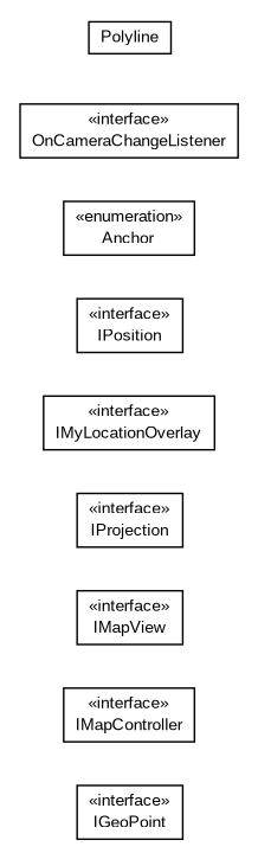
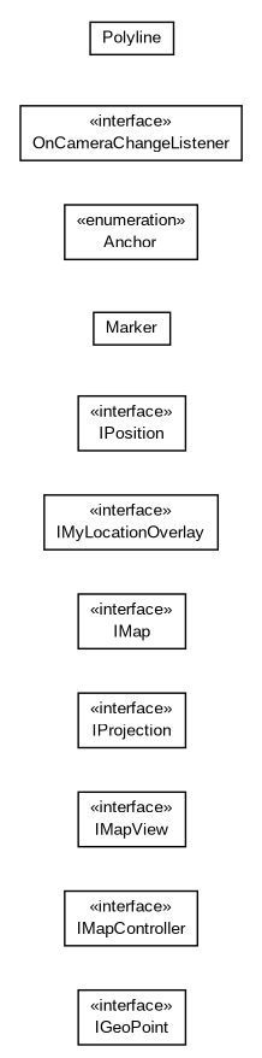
  digraph {
    nodesep=0.25
    ranksep=0.5
    rankdir=LR
    node [fontcolor=black fontname=arial fontsize=10.0 shape=plaintext]
    n1 [label=<<table title="org.osmdroid.api.IGeoPoint" border="0" cellborder="1" cellspacing="0" cellpadding="2" port="p" href="./IGeoPoint.html"> 		<tr><td><table border="0" cellspacing="0" cellpadding="1"> <tr><td align="center" balign="center"> &#171;interface&#187; </td></tr> <tr><td align="center" balign="center"> IGeoPoint </td></tr> 		</table></td></tr> 		</table>>]
    n2 [label=<<table title="org.osmdroid.api.IMapController" border="0" cellborder="1" cellspacing="0" cellpadding="2" port="p" href="./IMapController.html"> 		<tr><td><table border="0" cellspacing="0" cellpadding="1"> <tr><td align="center" balign="center"> &#171;interface&#187; </td></tr> <tr><td align="center" balign="center"> IMapController </td></tr> 		</table></td></tr> 		</table>>]
    n3 [label=<<table title="org.osmdroid.api.IMapView" border="0" cellborder="1" cellspacing="0" cellpadding="2" port="p" href="./IMapView.html"> 		<tr><td><table border="0" cellspacing="0" cellpadding="1"> <tr><td align="center" balign="center"> &#171;interface&#187; </td></tr> <tr><td align="center" balign="center"> IMapView </td></tr> 		</table></td></tr> 		</table>>]
    n4 [label=<<table title="org.osmdroid.api.IProjection" border="0" cellborder="1" cellspacing="0" cellpadding="2" port="p" href="./IProjection.html"> 		<tr><td><table border="0" cellspacing="0" cellpadding="1"> <tr><td align="center" balign="center"> &#171;interface&#187; </td></tr> <tr><td align="center" balign="center"> IProjection </td></tr> 		</table></td></tr> 		</table>>]
+   n5 [label=<<table title="org.osmdroid.api.IMap" border="0" cellborder="1" cellspacing="0" cellpadding="2" port="p" href="./IMap.html"> 		<tr><td><table border="0" cellspacing="0" cellpadding="1"> <tr><td align="center" balign="center"> &#171;interface&#187; </td></tr> <tr><td align="center" balign="center"> IMap </td></tr> 		</table></td></tr> 		</table>>]
    n6 [label=<<table title="org.osmdroid.api.IMyLocationOverlay" border="0" cellborder="1" cellspacing="0" cellpadding="2" port="p" href="./IMyLocationOverlay.html"> 		<tr><td><table border="0" cellspacing="0" cellpadding="1"> <tr><td align="center" balign="center"> &#171;interface&#187; </td></tr> <tr><td align="center" balign="center"> IMyLocationOverlay </td></tr> 		</table></td></tr> 		</table>>]
    n7 [label=<<table title="org.osmdroid.api.IPosition" border="0" cellborder="1" cellspacing="0" cellpadding="2" port="p" href="./IPosition.html"> 		<tr><td><table border="0" cellspacing="0" cellpadding="1"> <tr><td align="center" balign="center"> &#171;interface&#187; </td></tr> <tr><td align="center" balign="center"> IPosition </td></tr> 		</table></td></tr> 		</table>>]
+   n8 [label=<<table title="org.osmdroid.api.Marker" border="0" cellborder="1" cellspacing="0" cellpadding="2" port="p" href="./Marker.html"> 		<tr><td><table border="0" cellspacing="0" cellpadding="1"> <tr><td align="center" balign="center"> Marker </td></tr> 		</table></td></tr> 		</table>>]
    n9 [label=<<table title="org.osmdroid.api.Marker.Anchor" border="0" cellborder="1" cellspacing="0" cellpadding="2" port="p" href="./Marker.Anchor.html"> 		<tr><td><table border="0" cellspacing="0" cellpadding="1"> <tr><td align="center" balign="center"> &#171;enumeration&#187; </td></tr> <tr><td align="center" balign="center"> Anchor </td></tr> 		</table></td></tr> 		</table>>]
    n10 [label=<<table title="org.osmdroid.api.OnCameraChangeListener" border="0" cellborder="1" cellspacing="0" cellpadding="2" port="p" href="./OnCameraChangeListener.html"> 		<tr><td><table border="0" cellspacing="0" cellpadding="1"> <tr><td align="center" balign="center"> &#171;interface&#187; </td></tr> <tr><td align="center" balign="center"> OnCameraChangeListener </td></tr> 		</table></td></tr> 		</table>>]
    n11 [label=<<table title="org.osmdroid.api.Polyline" border="0" cellborder="1" cellspacing="0" cellpadding="2" port="p" href="./Polyline.html"> 		<tr><td><table border="0" cellspacing="0" cellpadding="1"> <tr><td align="center" balign="center"> Polyline </td></tr> 		</table></td></tr> 		</table>>]
  }
